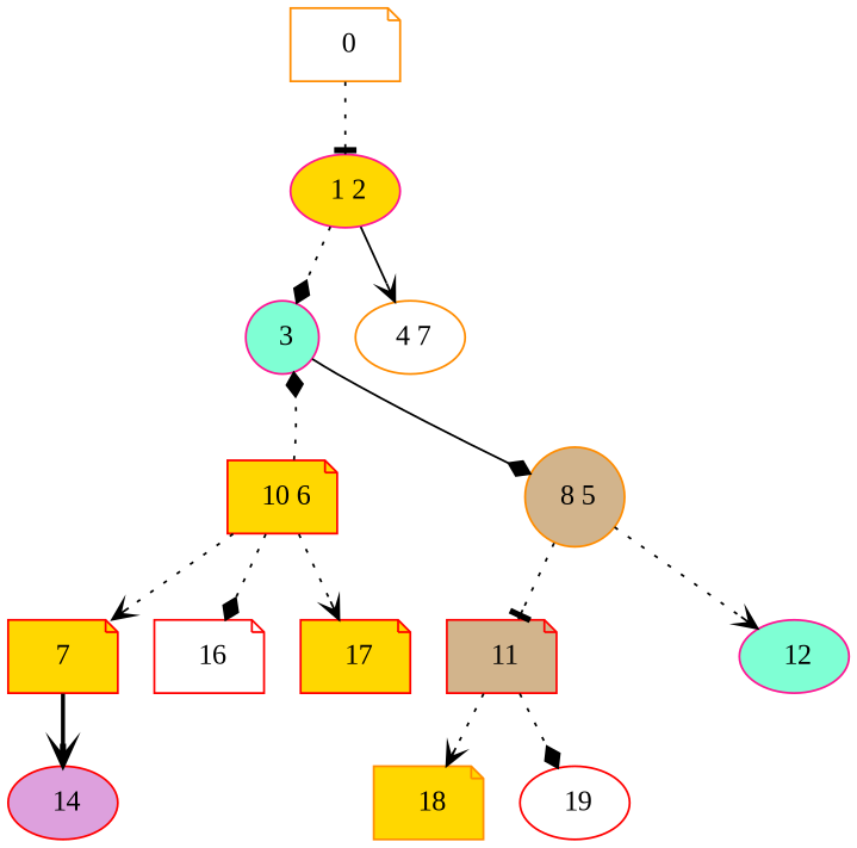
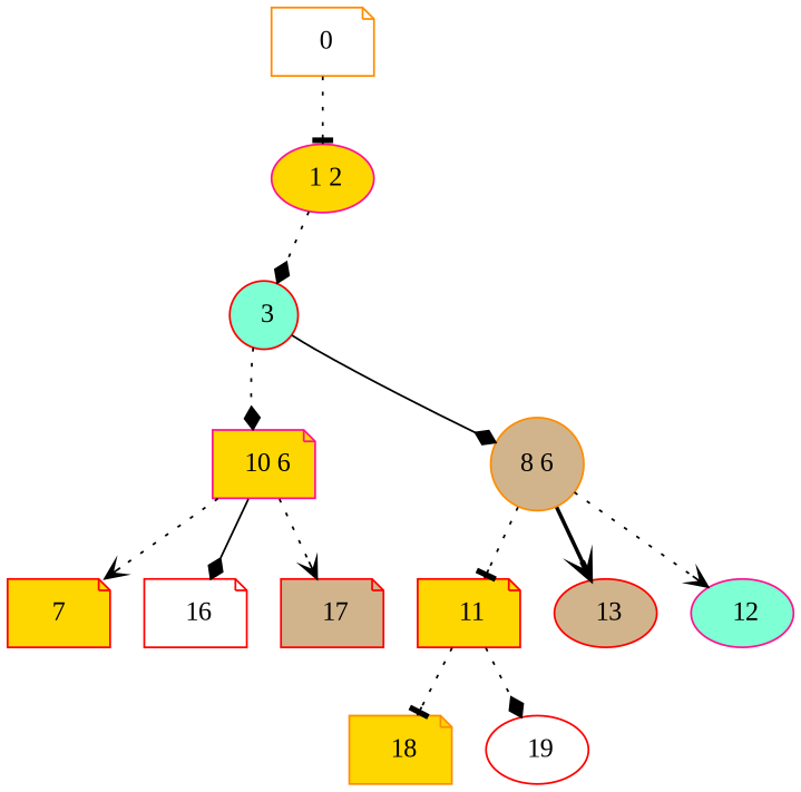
  digraph {
    fontname="Liberation Serif"
    node [color=red fillcolor=gold fontname="Liberation Serif" shape=note style=filled]
    edge [arrowhead=vee fontname="Liberation Serif" style=dotted]
    " 0" [color=darkorange fillcolor=white]
    " 1 2" [color=deeppink shape=ellipse]
-   " 3" [color=deeppink fillcolor=aquamarine shape=circle]
-   " 4 7" [color=darkorange fillcolor=white shape=ellipse]
-   " 10 6"
-   " 8 5" [color=darkorange fillcolor=tan shape=circle]
+   " 3" [fillcolor=aquamarine shape=circle]
+   " 10 6" [color=deeppink]
+   " 8 5" [color=darkorange fillcolor=tan shape=circle label="8 6"]
    n7 [label=7]
    " 16" [fillcolor=white]
-   " 17"
-   " 11" [fillcolor=tan]
+   " 17" [fillcolor=tan]
+   " 11"
+   " 13" [fillcolor=tan shape=ellipse]
    " 12" [color=deeppink fillcolor=aquamarine shape=ellipse]
-   " 14" [fillcolor=plum shape=ellipse]
    " 18" [color=darkorange]
    " 19" [fillcolor=white shape=ellipse]
    " 0" -> " 1 2" [arrowhead=tee]
    " 1 2" -> " 3" [arrowhead=diamond]
-   " 1 2" -> " 4 7" [style=solid]
-   " 10 6" -> " 3" [arrowhead=diamond]
+   " 3" -> " 10 6" [arrowhead=diamond]
    " 3" -> " 8 5" [arrowhead=diamond style=solid]
    " 10 6" -> n7
-   " 10 6" -> " 16" [arrowhead=diamond]
+   " 10 6" -> " 16" [arrowhead=diamond style=solid]
    " 10 6" -> " 17"
    " 8 5" -> " 11" [arrowhead=tee]
+   " 8 5" -> " 13" [style=bold]
    " 8 5" -> " 12"
-   n7 -> " 14" [style=bold]
-   " 11" -> " 18"
+   " 11" -> " 18" [arrowhead=tee]
    " 11" -> " 19" [arrowhead=diamond]
  }
